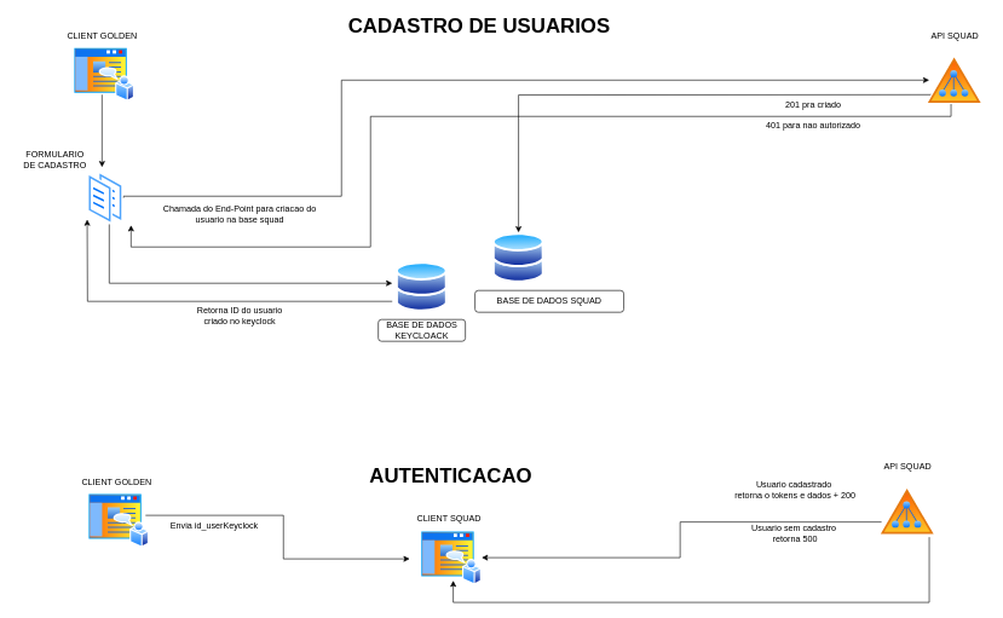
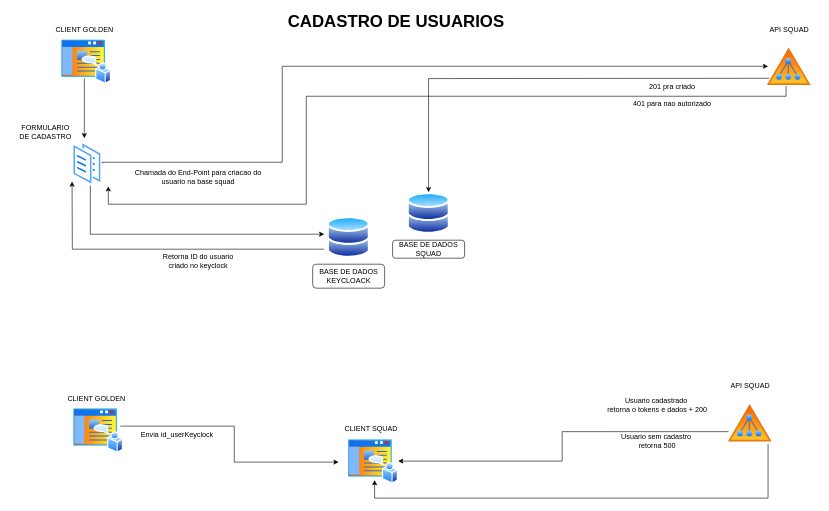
  <mxCell id="0" />
  <mxCell id="1" parent="0" />
  <mxCell id="2" style="edgeStyle=orthogonalEdgeStyle;rounded=0;orthogonalLoop=1;jettySize=auto;html=1;entryX=0.5;entryY=0;entryDx=0;entryDy=0;exitX=0.5;exitY=1;exitDx=0;exitDy=0;" edge="1" parent="1" target="22"><mxGeometry relative="1" as="geometry"><mxPoint x="1340" y="130" as="sourcePoint" /><mxPoint x="714" y="310" as="targetPoint" /></mxGeometry></mxCell>
  <mxCell id="3" style="edgeStyle=orthogonalEdgeStyle;rounded=0;orthogonalLoop=1;jettySize=auto;html=1;exitX=0.25;exitY=1;exitDx=0;exitDy=0;entryX=1;entryY=1;entryDx=0;entryDy=0;entryPerimeter=0;" edge="1" parent="1" target="8"><mxGeometry relative="1" as="geometry"><mxPoint x="1310" y="130" as="sourcePoint" /><Array as="points"><mxPoint x="1310" y="160" /><mxPoint x="510" y="160" /><mxPoint x="510" y="340" /><mxPoint x="180" y="340" /></Array></mxGeometry></mxCell>
  <mxCell id="4" style="edgeStyle=orthogonalEdgeStyle;rounded=0;orthogonalLoop=1;jettySize=auto;html=1;" edge="1" parent="1"><mxGeometry relative="1" as="geometry"><mxPoint x="140" y="230" as="targetPoint" /><mxPoint x="140" y="130" as="sourcePoint" /></mxGeometry></mxCell>
- <mxCell id="5" value="BASE DE DADOS SQUAD" style="rounded=1;whiteSpace=wrap;html=1;" vertex="1" parent="1"><mxGeometry x="654" y="400" width="205" height="30" as="geometry" /></mxCell>
+ <mxCell id="5" value="BASE DE DADOS SQUAD" style="rounded=1;whiteSpace=wrap;html=1;" vertex="1" parent="1"><mxGeometry x="654" y="400" width="120" height="30" as="geometry" /></mxCell>
  <mxCell id="6" style="edgeStyle=orthogonalEdgeStyle;rounded=0;orthogonalLoop=1;jettySize=auto;html=1;entryX=0;entryY=0.5;entryDx=0;entryDy=0;entryPerimeter=0;" edge="1" parent="1" source="8"><mxGeometry relative="1" as="geometry"><mxPoint x="150" y="350" as="sourcePoint" /><mxPoint x="540" y="390" as="targetPoint" /><Array as="points"><mxPoint x="150" y="390" /></Array></mxGeometry></mxCell>
  <mxCell id="7" style="edgeStyle=orthogonalEdgeStyle;rounded=0;orthogonalLoop=1;jettySize=auto;html=1;entryX=0;entryY=0.5;entryDx=0;entryDy=0;exitX=1;exitY=0.5;exitDx=0;exitDy=0;" edge="1" parent="1" source="31"><mxGeometry relative="1" as="geometry"><mxPoint x="1280" y="110" as="targetPoint" /><Array as="points"><mxPoint x="170" y="270" /><mxPoint x="470" y="270" /><mxPoint x="470" y="110" /></Array></mxGeometry></mxCell>
  <mxCell id="8" value="&lt;br&gt;&lt;br&gt;" style="shape=image;whiteSpace=wrap;html=1;backgroundOutline=1;darkOpacity=0.05;perimeter=ellipsePerimeter;verticalAlign=top;labelBackgroundColor=default;shadow=0;dashed=0;spacingTop=3;" vertex="1" parent="1"><mxGeometry x="100" y="230" width="80" height="80" as="geometry" /></mxCell>
- <mxCell id="9" value="BASE DE DADOS KEYCLOACK" style="rounded=1;whiteSpace=wrap;html=1;" vertex="1" parent="1"><mxGeometry x="520.72" y="440" width="120" height="30" as="geometry" /></mxCell>
+ <mxCell id="9" value="BASE DE DADOS KEYCLOACK" style="rounded=1;whiteSpace=wrap;html=1;" vertex="1" parent="1"><mxGeometry x="520.72" y="440" width="120" height="40" as="geometry" /></mxCell>
  <mxCell id="10" value="" style="endArrow=classic;html=1;rounded=0;exitX=0;exitY=1;exitDx=0;exitDy=-15;exitPerimeter=0;entryX=-0.009;entryY=0.895;entryDx=0;entryDy=0;entryPerimeter=0;" edge="1" parent="1" target="31"><mxGeometry width="50" height="50" relative="1" as="geometry"><mxPoint x="540" y="415" as="sourcePoint" /><mxPoint x="122" y="312" as="targetPoint" /><Array as="points"><mxPoint x="120" y="415" /></Array></mxGeometry></mxCell>
  <mxCell id="11" value="Retorna ID do usuario criado no keyclock" style="text;html=1;strokeColor=none;fillColor=none;align=center;verticalAlign=middle;whiteSpace=wrap;rounded=0;" vertex="1" parent="1"><mxGeometry x="270" y="420" width="120" height="30" as="geometry" /></mxCell>
  <mxCell id="12" value="Chamada do End-Point para criacao do usuario na base squad" style="text;html=1;strokeColor=none;fillColor=none;align=center;verticalAlign=middle;whiteSpace=wrap;rounded=0;" vertex="1" parent="1"><mxGeometry x="220" y="280" width="220" height="30" as="geometry" /></mxCell>
  <mxCell id="13" value="&lt;b&gt;&lt;font style=&quot;font-size: 28px;&quot;&gt;CADASTRO DE USUARIOS&lt;/font&gt;&lt;/b&gt;" style="text;html=1;strokeColor=none;fillColor=none;align=center;verticalAlign=middle;whiteSpace=wrap;rounded=0;" vertex="1" parent="1"><mxGeometry x="380" y="20" width="560" height="30" as="geometry" /></mxCell>
- <mxCell id="14" value="&lt;b&gt;&lt;font style=&quot;font-size: 28px;&quot;&gt;AUTENTICACAO&lt;/font&gt;&lt;/b&gt;" style="text;html=1;strokeColor=none;fillColor=none;align=center;verticalAlign=middle;whiteSpace=wrap;rounded=0;" vertex="1" parent="1"><mxGeometry x="340.78" y="640" width="560" height="30" as="geometry" /></mxCell>
  <mxCell id="15" style="edgeStyle=orthogonalEdgeStyle;rounded=0;orthogonalLoop=1;jettySize=auto;html=1;entryX=0;entryY=0.5;entryDx=0;entryDy=0;" edge="1" parent="1"><mxGeometry relative="1" as="geometry"><mxPoint x="564" y="770" as="targetPoint" /><mxPoint x="200" y="710" as="sourcePoint" /><Array as="points"><mxPoint x="390" y="710" /><mxPoint x="390" y="770" /><mxPoint x="560" y="770" /></Array></mxGeometry></mxCell>
  <mxCell id="16" style="edgeStyle=orthogonalEdgeStyle;rounded=0;orthogonalLoop=1;jettySize=auto;html=1;entryX=0.5;entryY=1;entryDx=0;entryDy=0;" edge="1" parent="1"><mxGeometry relative="1" as="geometry"><mxPoint x="1280" y="740" as="sourcePoint" /><mxPoint x="624" y="800" as="targetPoint" /><Array as="points"><mxPoint x="1280" y="830" /><mxPoint x="624" y="830" /></Array></mxGeometry></mxCell>
  <mxCell id="17" style="edgeStyle=orthogonalEdgeStyle;rounded=0;orthogonalLoop=1;jettySize=auto;html=1;exitX=0;exitY=0.75;exitDx=0;exitDy=0;" edge="1" parent="1" source="33" target="27"><mxGeometry relative="1" as="geometry"><mxPoint x="1210" y="720" as="sourcePoint" /><mxPoint x="684" y="770" as="targetPoint" /></mxGeometry></mxCell>
  <mxCell id="18" value="Envia id_userKeyclock" style="text;html=1;strokeColor=none;fillColor=none;align=center;verticalAlign=middle;whiteSpace=wrap;rounded=0;" vertex="1" parent="1"><mxGeometry x="220" y="710" width="150" height="30" as="geometry" /></mxCell>
  <mxCell id="19" value="Usuario cadastrado&amp;nbsp;&lt;br&gt;retorna o tokens e dados + 200" style="text;html=1;align=center;verticalAlign=middle;resizable=0;points=[];autosize=1;strokeColor=none;fillColor=none;" vertex="1" parent="1"><mxGeometry x="1000" y="655" width="190" height="40" as="geometry" /></mxCell>
  <mxCell id="20" value="Usuario sem cadastro&amp;nbsp;&lt;br&gt;retorna 500" style="text;html=1;align=center;verticalAlign=middle;resizable=0;points=[];autosize=1;strokeColor=none;fillColor=none;" vertex="1" parent="1"><mxGeometry x="1025" y="715" width="140" height="40" as="geometry" /></mxCell>
  <mxCell id="21" value="" style="image;aspect=fixed;perimeter=ellipsePerimeter;html=1;align=center;shadow=0;dashed=0;spacingTop=3;image=img/lib/active_directory/databases.svg;" vertex="1" parent="1"><mxGeometry x="545" y="360" width="71.43" height="70" as="geometry" /></mxCell>
  <mxCell id="22" value="" style="image;aspect=fixed;perimeter=ellipsePerimeter;html=1;align=center;shadow=0;dashed=0;spacingTop=3;image=img/lib/active_directory/databases.svg;" vertex="1" parent="1"><mxGeometry x="678.28" y="320" width="71.43" height="70" as="geometry" /></mxCell>
  <mxCell id="23" value="" style="image;aspect=fixed;perimeter=ellipsePerimeter;html=1;align=center;shadow=0;dashed=0;spacingTop=3;image=img/lib/active_directory/home_page.svg;" vertex="1" parent="1"><mxGeometry x="100" y="63.5" width="85" height="76.5" as="geometry" /></mxCell>
  <mxCell id="24" value="CLIENT GOLDEN" style="text;html=1;align=center;verticalAlign=middle;resizable=0;points=[];autosize=1;strokeColor=none;fillColor=none;" vertex="1" parent="1"><mxGeometry x="80" y="33.5" width="120" height="30" as="geometry" /></mxCell>
  <mxCell id="25" value="" style="image;aspect=fixed;perimeter=ellipsePerimeter;html=1;align=center;shadow=0;dashed=0;spacingTop=3;image=img/lib/active_directory/home_page.svg;" vertex="1" parent="1"><mxGeometry x="120" y="678.5" width="85" height="76.5" as="geometry" /></mxCell>
  <mxCell id="26" value="CLIENT GOLDEN" style="text;html=1;align=center;verticalAlign=middle;resizable=0;points=[];autosize=1;strokeColor=none;fillColor=none;" vertex="1" parent="1"><mxGeometry x="100" y="648.5" width="120" height="30" as="geometry" /></mxCell>
  <mxCell id="27" value="" style="image;aspect=fixed;perimeter=ellipsePerimeter;html=1;align=center;shadow=0;dashed=0;spacingTop=3;image=img/lib/active_directory/home_page.svg;" vertex="1" parent="1"><mxGeometry x="578.28" y="730" width="85" height="76.5" as="geometry" /></mxCell>
  <mxCell id="28" value="CLIENT SQUAD" style="text;html=1;align=center;verticalAlign=middle;resizable=0;points=[];autosize=1;strokeColor=none;fillColor=none;" vertex="1" parent="1"><mxGeometry x="563.28" y="700" width="110" height="30" as="geometry" /></mxCell>
  <mxCell id="29" value="201 pra criado" style="text;html=1;align=center;verticalAlign=middle;resizable=0;points=[];autosize=1;strokeColor=none;fillColor=none;" vertex="1" parent="1"><mxGeometry x="1070" y="130" width="100" height="30" as="geometry" /></mxCell>
  <mxCell id="30" value="401 para nao autorizado" style="text;html=1;align=center;verticalAlign=middle;resizable=0;points=[];autosize=1;strokeColor=none;fillColor=none;" vertex="1" parent="1"><mxGeometry x="1045" y="158" width="150" height="30" as="geometry" /></mxCell>
  <mxCell id="31" value="" style="image;aspect=fixed;perimeter=ellipsePerimeter;html=1;align=center;shadow=0;dashed=0;spacingTop=3;image=img/lib/active_directory/documents.svg;" vertex="1" parent="1"><mxGeometry x="120" y="235" width="49.5" height="75" as="geometry" /></mxCell>
  <mxCell id="32" value="FORMULARIO&lt;br&gt;DE CADASTRO" style="text;html=1;align=center;verticalAlign=middle;resizable=0;points=[];autosize=1;strokeColor=none;fillColor=none;" vertex="1" parent="1"><mxGeometry x="20" y="200" width="110" height="40" as="geometry" /></mxCell>
  <mxCell id="33" value="" style="image;aspect=fixed;perimeter=ellipsePerimeter;html=1;align=center;shadow=0;dashed=0;spacingTop=3;image=img/lib/active_directory/active_directory.svg;" vertex="1" parent="1"><mxGeometry x="1210" y="670" width="80" height="68" as="geometry" /></mxCell>
  <mxCell id="34" value="API SQUAD" style="text;html=1;align=center;verticalAlign=middle;resizable=0;points=[];autosize=1;strokeColor=none;fillColor=none;" vertex="1" parent="1"><mxGeometry x="1205" y="628" width="90" height="30" as="geometry" /></mxCell>
  <mxCell id="35" value="" style="image;aspect=fixed;perimeter=ellipsePerimeter;html=1;align=center;shadow=0;dashed=0;spacingTop=3;image=img/lib/active_directory/active_directory.svg;" vertex="1" parent="1"><mxGeometry x="1275" y="75.5" width="80" height="68" as="geometry" /></mxCell>
  <mxCell id="36" value="API SQUAD" style="text;html=1;align=center;verticalAlign=middle;resizable=0;points=[];autosize=1;strokeColor=none;fillColor=none;" vertex="1" parent="1"><mxGeometry x="1270" y="33.5" width="90" height="30" as="geometry" /></mxCell>
